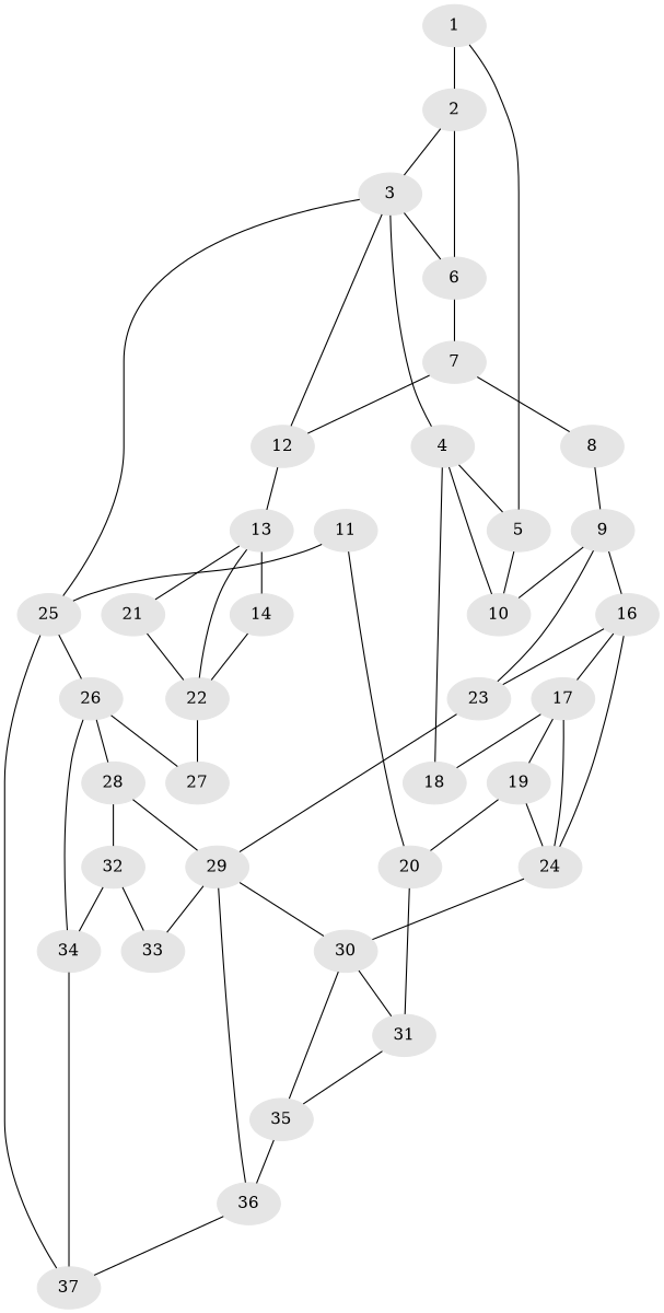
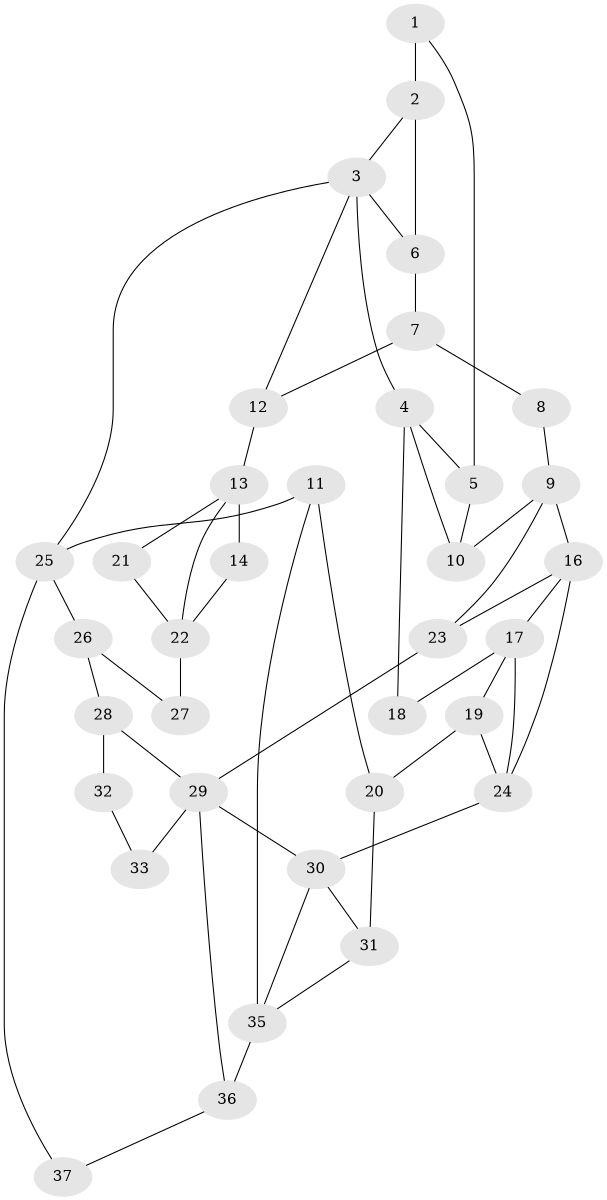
  graph {
    node [color=gray90 style=filled]
    edge [weight=1.0]
    1
    2
    5
    3
    6
    10
    4
    12
    25
    7
    18
    13
    26
    37
    11
    20
    35
    8
    9
    16
    23
    17
    24
    29
    31
    36
    14
    21
    22
    27
    19
    30
    33
    28
-   34
    32
    1 -- 2 [weight=2.0]
    1 -- 5
    2 -- 3
    2 -- 6 [weight=3.0]
    5 -- 10
    3 -- 6
    3 -- 4
    3 -- 12
    3 -- 25
    6 -- 7 [weight=2.0]
    4 -- 5
    4 -- 10
    4 -- 18
    12 -- 13 [weight=2.0]
    25 -- 26 [weight=2.0]
    25 -- 37
    7 -- 12
    7 -- 8 [weight=2.0]
    13 -- 14 [weight=2.0]
    13 -- 21
    13 -- 22
    26 -- 27 [weight=2.0]
    26 -- 28
-   26 -- 34
    11 -- 25
    11 -- 20 [weight=2.0]
+   11 -- 35
    20 -- 31 [weight=2.0]
    35 -- 36 [weight=2.0]
    8 -- 9 [weight=2.0]
    9 -- 10 [weight=2.0]
    9 -- 16
    9 -- 23
    16 -- 23
    16 -- 17
    16 -- 24 [weight=2.0]
    23 -- 29
    17 -- 18 [weight=2.0]
    17 -- 24
    17 -- 19 [weight=2.0]
    24 -- 30 [weight=2.0]
    29 -- 36
    29 -- 30
    29 -- 33
    31 -- 35
    36 -- 37
    14 -- 22
    21 -- 22 [weight=2.0]
    22 -- 27 [weight=2.0]
    19 -- 20 [weight=2.0]
    19 -- 24
    30 -- 35
    30 -- 31
    28 -- 29
    28 -- 32 [weight=2.0]
-   34 -- 37 [weight=2.0]
    32 -- 33 [weight=2.0]
-   32 -- 34 [weight=2.0]
  }
